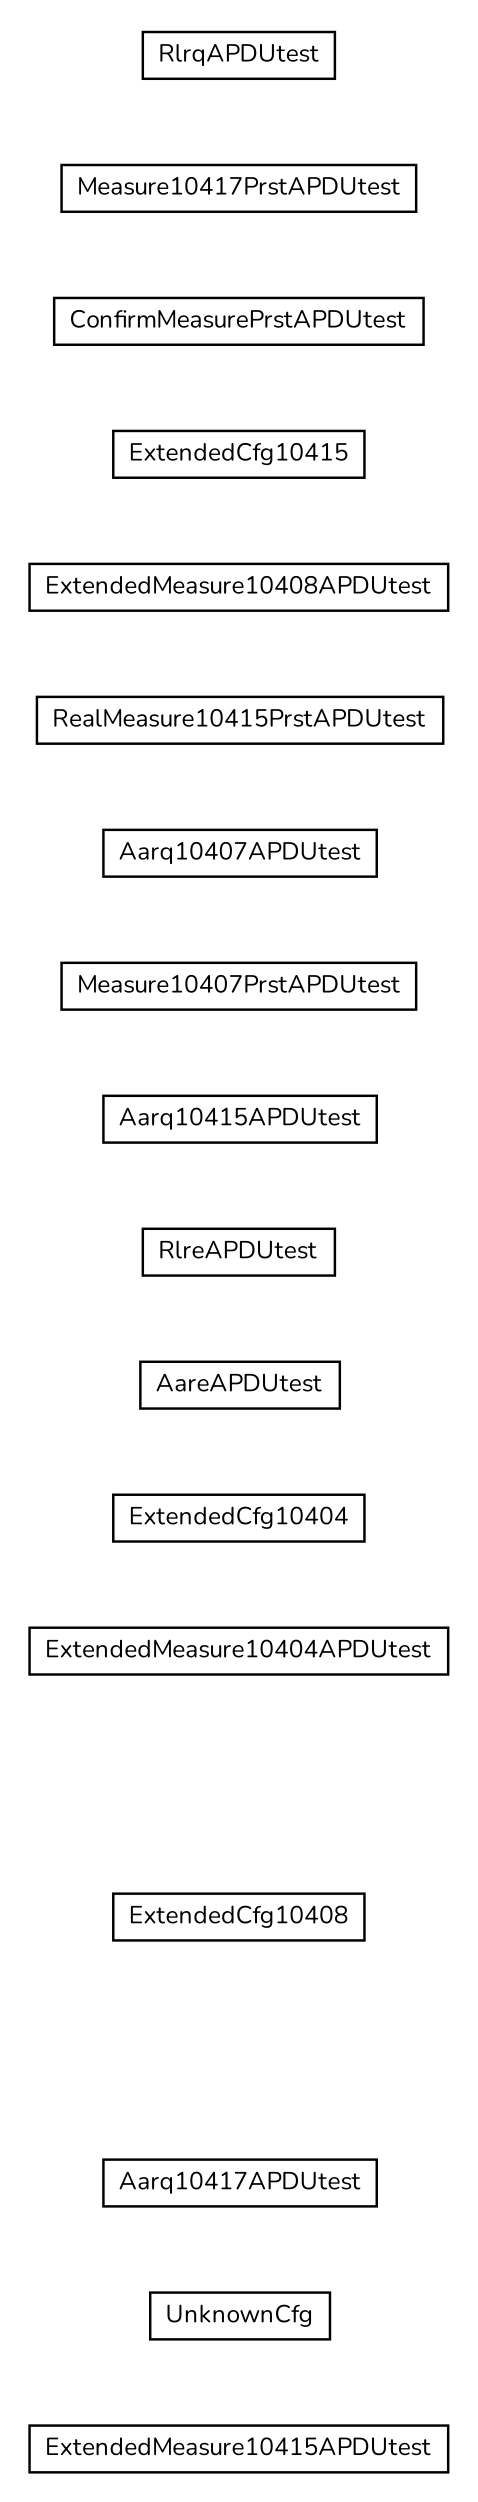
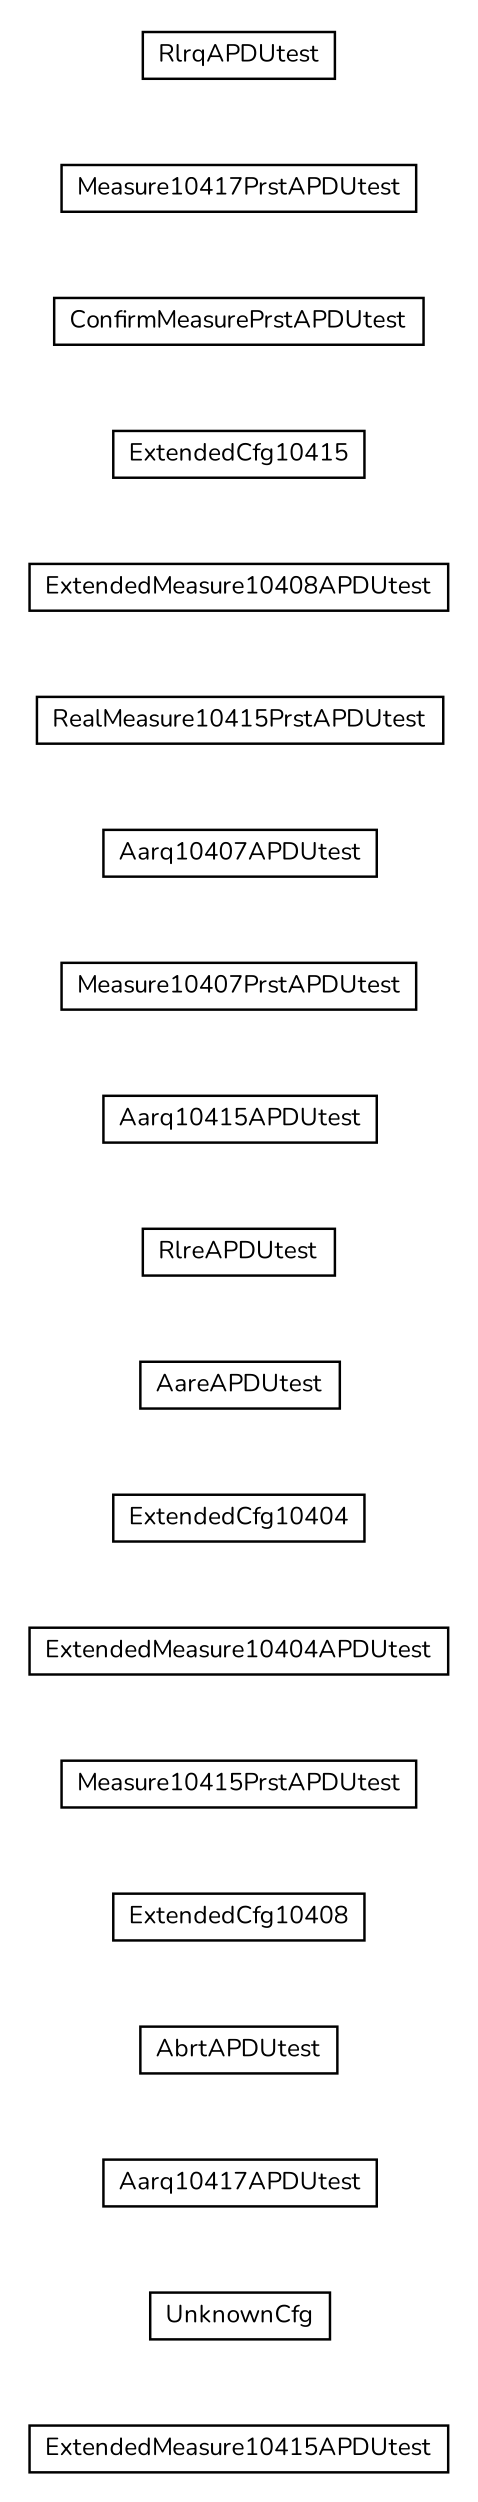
  digraph {
    nodesep=0.25
    ranksep=0.5
    rankdir=LR
    fontname=Nunito
    node [fontcolor=black fontname=Nunito fontsize=10.0 shape=plaintext]
    n1 [label=<<table title="org.universAAL.lddi.lib.ieeex73std.testchannel20601.ExtendedMeasure10415APDUtest" border="0" cellborder="1" cellspacing="0" cellpadding="2" port="p" href="./ExtendedMeasure10415APDUtest.html"> 		<tr><td><table border="0" cellspacing="0" cellpadding="1"> <tr><td align="center" balign="center"> ExtendedMeasure10415APDUtest </td></tr> 		</table></td></tr> 		</table>>]
    n2 [label=<<table title="org.universAAL.lddi.lib.ieeex73std.testchannel20601.UnknownCfg" border="0" cellborder="1" cellspacing="0" cellpadding="2" port="p" href="./UnknownCfg.html"> 		<tr><td><table border="0" cellspacing="0" cellpadding="1"> <tr><td align="center" balign="center"> UnknownCfg </td></tr> 		</table></td></tr> 		</table>>]
    n3 [label=<<table title="org.universAAL.lddi.lib.ieeex73std.testchannel20601.Aarq10417APDUtest" border="0" cellborder="1" cellspacing="0" cellpadding="2" port="p" href="./Aarq10417APDUtest.html"> 		<tr><td><table border="0" cellspacing="0" cellpadding="1"> <tr><td align="center" balign="center"> Aarq10417APDUtest </td></tr> 		</table></td></tr> 		</table>>]
+   n4 [label=<<table title="org.universAAL.lddi.lib.ieeex73std.testchannel20601.AbrtAPDUtest" border="0" cellborder="1" cellspacing="0" cellpadding="2" port="p" href="./AbrtAPDUtest.html"> 		<tr><td><table border="0" cellspacing="0" cellpadding="1"> <tr><td align="center" balign="center"> AbrtAPDUtest </td></tr> 		</table></td></tr> 		</table>>]
    n5 [label=<<table title="org.universAAL.lddi.lib.ieeex73std.testchannel20601.ExtendedCfg10408" border="0" cellborder="1" cellspacing="0" cellpadding="2" port="p" href="./ExtendedCfg10408.html"> 		<tr><td><table border="0" cellspacing="0" cellpadding="1"> <tr><td align="center" balign="center"> ExtendedCfg10408 </td></tr> 		</table></td></tr> 		</table>>]
+   n6 [label=<<table title="org.universAAL.lddi.lib.ieeex73std.testchannel20601.Measure10415PrstAPDUtest" border="0" cellborder="1" cellspacing="0" cellpadding="2" port="p" href="./Measure10415PrstAPDUtest.html"> 		<tr><td><table border="0" cellspacing="0" cellpadding="1"> <tr><td align="center" balign="center"> Measure10415PrstAPDUtest </td></tr> 		</table></td></tr> 		</table>>]
    n7 [label=<<table title="org.universAAL.lddi.lib.ieeex73std.testchannel20601.ExtendedMeasure10404APDUtest" border="0" cellborder="1" cellspacing="0" cellpadding="2" port="p" href="./ExtendedMeasure10404APDUtest.html"> 		<tr><td><table border="0" cellspacing="0" cellpadding="1"> <tr><td align="center" balign="center"> ExtendedMeasure10404APDUtest </td></tr> 		</table></td></tr> 		</table>>]
    n8 [label=<<table title="org.universAAL.lddi.lib.ieeex73std.testchannel20601.ExtendedCfg10404" border="0" cellborder="1" cellspacing="0" cellpadding="2" port="p" href="./ExtendedCfg10404.html"> 		<tr><td><table border="0" cellspacing="0" cellpadding="1"> <tr><td align="center" balign="center"> ExtendedCfg10404 </td></tr> 		</table></td></tr> 		</table>>]
    n9 [label=<<table title="org.universAAL.lddi.lib.ieeex73std.testchannel20601.AareAPDUtest" border="0" cellborder="1" cellspacing="0" cellpadding="2" port="p" href="./AareAPDUtest.html"> 		<tr><td><table border="0" cellspacing="0" cellpadding="1"> <tr><td align="center" balign="center"> AareAPDUtest </td></tr> 		</table></td></tr> 		</table>>]
    n10 [label=<<table title="org.universAAL.lddi.lib.ieeex73std.testchannel20601.RlreAPDUtest" border="0" cellborder="1" cellspacing="0" cellpadding="2" port="p" href="./RlreAPDUtest.html"> 		<tr><td><table border="0" cellspacing="0" cellpadding="1"> <tr><td align="center" balign="center"> RlreAPDUtest </td></tr> 		</table></td></tr> 		</table>>]
    n11 [label=<<table title="org.universAAL.lddi.lib.ieeex73std.testchannel20601.Aarq10415APDUtest" border="0" cellborder="1" cellspacing="0" cellpadding="2" port="p" href="./Aarq10415APDUtest.html"> 		<tr><td><table border="0" cellspacing="0" cellpadding="1"> <tr><td align="center" balign="center"> Aarq10415APDUtest </td></tr> 		</table></td></tr> 		</table>>]
    n12 [label=<<table title="org.universAAL.lddi.lib.ieeex73std.testchannel20601.Measure10407PrstAPDUtest" border="0" cellborder="1" cellspacing="0" cellpadding="2" port="p" href="./Measure10407PrstAPDUtest.html"> 		<tr><td><table border="0" cellspacing="0" cellpadding="1"> <tr><td align="center" balign="center"> Measure10407PrstAPDUtest </td></tr> 		</table></td></tr> 		</table>>]
    n13 [label=<<table title="org.universAAL.lddi.lib.ieeex73std.testchannel20601.Aarq10407APDUtest" border="0" cellborder="1" cellspacing="0" cellpadding="2" port="p" href="./Aarq10407APDUtest.html"> 		<tr><td><table border="0" cellspacing="0" cellpadding="1"> <tr><td align="center" balign="center"> Aarq10407APDUtest </td></tr> 		</table></td></tr> 		</table>>]
    n14 [label=<<table title="org.universAAL.lddi.lib.ieeex73std.testchannel20601.RealMeasure10415PrstAPDUtest" border="0" cellborder="1" cellspacing="0" cellpadding="2" port="p" href="./RealMeasure10415PrstAPDUtest.html"> 		<tr><td><table border="0" cellspacing="0" cellpadding="1"> <tr><td align="center" balign="center"> RealMeasure10415PrstAPDUtest </td></tr> 		</table></td></tr> 		</table>>]
    n15 [label=<<table title="org.universAAL.lddi.lib.ieeex73std.testchannel20601.ExtendedMeasure10408APDUtest" border="0" cellborder="1" cellspacing="0" cellpadding="2" port="p" href="./ExtendedMeasure10408APDUtest.html"> 		<tr><td><table border="0" cellspacing="0" cellpadding="1"> <tr><td align="center" balign="center"> ExtendedMeasure10408APDUtest </td></tr> 		</table></td></tr> 		</table>>]
    n16 [label=<<table title="org.universAAL.lddi.lib.ieeex73std.testchannel20601.ExtendedCfg10415" border="0" cellborder="1" cellspacing="0" cellpadding="2" port="p" href="./ExtendedCfg10415.html"> 		<tr><td><table border="0" cellspacing="0" cellpadding="1"> <tr><td align="center" balign="center"> ExtendedCfg10415 </td></tr> 		</table></td></tr> 		</table>>]
    n17 [label=<<table title="org.universAAL.lddi.lib.ieeex73std.testchannel20601.ConfirmMeasurePrstAPDUtest" border="0" cellborder="1" cellspacing="0" cellpadding="2" port="p" href="./ConfirmMeasurePrstAPDUtest.html"> 		<tr><td><table border="0" cellspacing="0" cellpadding="1"> <tr><td align="center" balign="center"> ConfirmMeasurePrstAPDUtest </td></tr> 		</table></td></tr> 		</table>>]
    n18 [label=<<table title="org.universAAL.lddi.lib.ieeex73std.testchannel20601.Measure10417PrstAPDUtest" border="0" cellborder="1" cellspacing="0" cellpadding="2" port="p" href="./Measure10417PrstAPDUtest.html"> 		<tr><td><table border="0" cellspacing="0" cellpadding="1"> <tr><td align="center" balign="center"> Measure10417PrstAPDUtest </td></tr> 		</table></td></tr> 		</table>>]
    n19 [label=<<table title="org.universAAL.lddi.lib.ieeex73std.testchannel20601.RlrqAPDUtest" border="0" cellborder="1" cellspacing="0" cellpadding="2" port="p" href="./RlrqAPDUtest.html"> 		<tr><td><table border="0" cellspacing="0" cellpadding="1"> <tr><td align="center" balign="center"> RlrqAPDUtest </td></tr> 		</table></td></tr> 		</table>>]
  }
